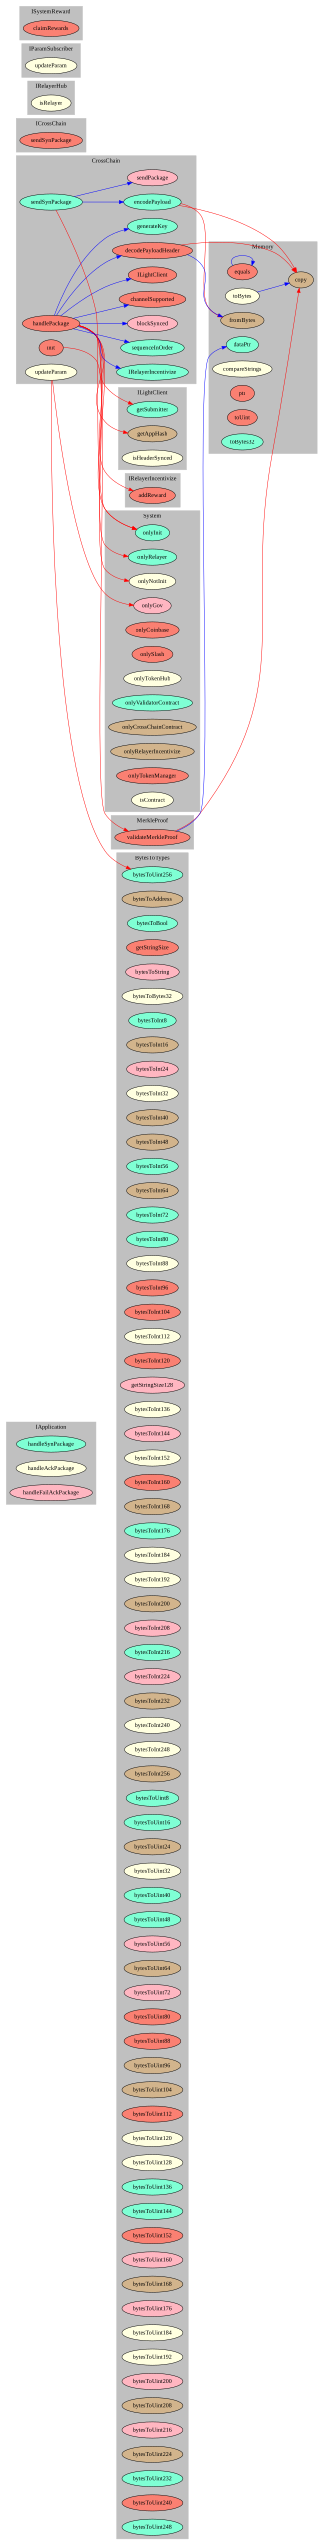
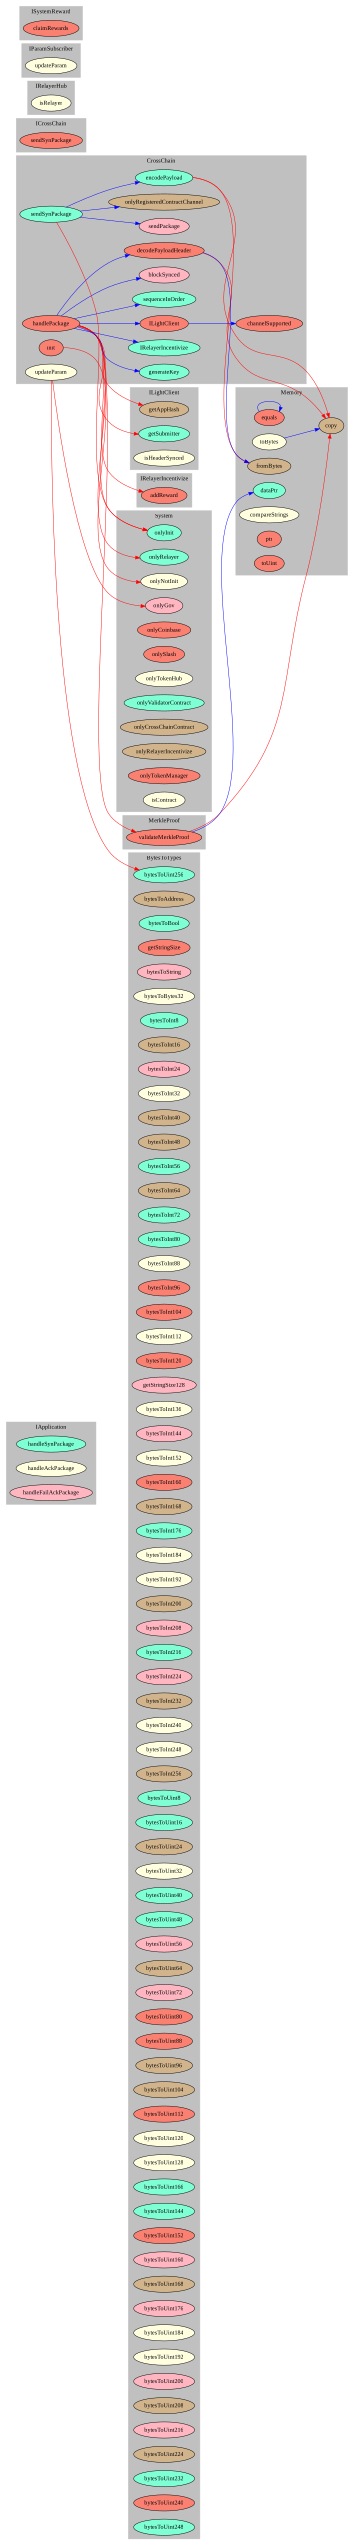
  strict digraph {
    fontname="Liberation Serif"
    rankdir=LR
    node [fillcolor=aquamarine fontname="Liberation Serif" style=filled]
    edge [color=blue fontname="Liberation Serif"]
    n1 [label=handleSynPackage]
    n2 [fillcolor=lightyellow label=handleAckPackage]
    n3 [fillcolor=lightpink label=handleFailAckPackage]
    n4 [fillcolor=tan label=getAppHash]
    n5 [label=getSubmitter]
    n6 [fillcolor=lightyellow label=isHeaderSynced]
    n7 [fillcolor=salmon label=sendSynPackage]
    n8 [fillcolor=salmon label=addReward]
    n9 [fillcolor=lightyellow label=isRelayer]
    n10 [fillcolor=salmon label=equals]
    n11 [fillcolor=lightyellow label=toBytes]
    n12 [fillcolor=tan label=copy]
    n13 [label=dataPtr]
    n14 [fillcolor=tan label=fromBytes]
    n15 [fillcolor=lightyellow label=compareStrings]
    n16 [fillcolor=salmon label=ptr]
    n17 [fillcolor=salmon label=toUint]
-   n18 [label=toBytes32]
    n19 [label=bytesToUint256]
    n20 [fillcolor=tan label=bytesToAddress]
    n21 [label=bytesToBool]
    n22 [fillcolor=salmon label=getStringSize]
    n23 [fillcolor=lightpink label=bytesToString]
    n24 [fillcolor=lightyellow label=bytesToBytes32]
    n25 [label=bytesToInt8]
    n26 [fillcolor=tan label=bytesToInt16]
    n27 [fillcolor=lightpink label=bytesToInt24]
    n28 [fillcolor=lightyellow label=bytesToInt32]
    n29 [fillcolor=tan label=bytesToInt40]
    n30 [fillcolor=tan label=bytesToInt48]
    n31 [label=bytesToInt56]
    n32 [fillcolor=tan label=bytesToInt64]
    n33 [label=bytesToInt72]
    n34 [label=bytesToInt80]
    n35 [fillcolor=lightyellow label=bytesToInt88]
    n36 [fillcolor=salmon label=bytesToInt96]
    n37 [fillcolor=salmon label=bytesToInt104]
    n38 [fillcolor=lightyellow label=bytesToInt112]
    n39 [fillcolor=salmon label=bytesToInt120]
    n40 [fillcolor=lightpink label=getStringSize128]
    n41 [fillcolor=lightyellow label=bytesToInt136]
    n42 [fillcolor=lightpink label=bytesToInt144]
    n43 [fillcolor=lightyellow label=bytesToInt152]
    n44 [fillcolor=salmon label=bytesToInt160]
    n45 [fillcolor=tan label=bytesToInt168]
    n46 [label=bytesToInt176]
    n47 [fillcolor=lightyellow label=bytesToInt184]
    n48 [fillcolor=lightyellow label=bytesToInt192]
    n49 [fillcolor=tan label=bytesToInt200]
    n50 [fillcolor=lightpink label=bytesToInt208]
    n51 [label=bytesToInt216]
    n52 [fillcolor=lightpink label=bytesToInt224]
    n53 [fillcolor=tan label=bytesToInt232]
    n54 [fillcolor=lightyellow label=bytesToInt240]
    n55 [fillcolor=lightyellow label=bytesToInt248]
    n56 [fillcolor=tan label=bytesToInt256]
    n57 [label=bytesToUint8]
    n58 [label=bytesToUint16]
    n59 [fillcolor=tan label=bytesToUint24]
    n60 [fillcolor=lightyellow label=bytesToUint32]
    n61 [label=bytesToUint40]
    n62 [label=bytesToUint48]
    n63 [fillcolor=lightpink label=bytesToUint56]
    n64 [fillcolor=tan label=bytesToUint64]
    n65 [fillcolor=lightpink label=bytesToUint72]
    n66 [fillcolor=salmon label=bytesToUint80]
    n67 [fillcolor=salmon label=bytesToUint88]
    n68 [fillcolor=tan label=bytesToUint96]
    n69 [fillcolor=tan label=bytesToUint104]
    n70 [fillcolor=salmon label=bytesToUint112]
    n71 [fillcolor=lightyellow label=bytesToUint120]
    n72 [fillcolor=lightyellow label=bytesToUint128]
-   n73 [label=bytesToUint136]
+   n73 [label=bytesToUint166]
    n74 [label=bytesToUint144]
    n75 [fillcolor=salmon label=bytesToUint152]
    n76 [fillcolor=lightpink label=bytesToUint160]
    n77 [fillcolor=tan label=bytesToUint168]
    n78 [fillcolor=lightpink label=bytesToUint176]
    n79 [fillcolor=lightyellow label=bytesToUint184]
    n80 [fillcolor=lightyellow label=bytesToUint192]
    n81 [fillcolor=lightpink label=bytesToUint200]
    n82 [fillcolor=tan label=bytesToUint208]
    n83 [fillcolor=lightpink label=bytesToUint216]
    n84 [fillcolor=tan label=bytesToUint224]
    n85 [label=bytesToUint232]
    n86 [fillcolor=salmon label=bytesToUint240]
    n87 [label=bytesToUint248]
    n88 [fillcolor=lightyellow label=updateParam]
    n89 [fillcolor=salmon label=claimRewards]
    n90 [fillcolor=lightyellow label=onlyNotInit]
    n91 [label=onlyInit]
    n92 [label=onlyRelayer]
    n93 [fillcolor=lightpink label=onlyGov]
    n94 [fillcolor=salmon label=onlyCoinbase]
    n95 [fillcolor=salmon label=onlySlash]
    n96 [fillcolor=lightyellow label=onlyTokenHub]
    n97 [label=onlyValidatorContract]
    n98 [fillcolor=tan label=onlyCrossChainContract]
    n99 [fillcolor=tan label=onlyRelayerIncentivize]
    n100 [fillcolor=salmon label=onlyTokenManager]
    n101 [fillcolor=lightyellow label=isContract]
    n102 [fillcolor=salmon label=validateMerkleProof]
    n103 [label=encodePayload]
    n104 [fillcolor=salmon label=decodePayloadHeader]
    n105 [fillcolor=salmon label=handlePackage]
    n106 [fillcolor=salmon label=ILightClient]
    n107 [label=generateKey]
    n108 [label=IRelayerIncentivize]
    n109 [label=sendSynPackage]
    n110 [fillcolor=lightpink label=sendPackage]
    n111 [fillcolor=lightyellow label=updateParam]
    n112 [fillcolor=salmon label=init]
    n113 [label=sequenceInOrder]
    n114 [fillcolor=lightpink label=blockSynced]
    n115 [fillcolor=salmon label=channelSupported]
+   n116 [fillcolor=tan label=onlyRegisteredContractChannel]
    subgraph cluster_1 {
      bgcolor=gray
      color=gray
      label=IApplication
      style=filled
      n1
      n2
      n3
    }
    subgraph cluster_2 {
      bgcolor=gray
      color=gray
      label=ILightClient
      style=filled
      n4
      n5
      n6
    }
    subgraph cluster_3 {
      bgcolor=gray
      color=gray
      label=ICrossChain
      style=filled
      n7
    }
    subgraph cluster_4 {
      bgcolor=gray
      color=gray
      label=IRelayerIncentivize
      style=filled
      n8
    }
    subgraph cluster_5 {
      bgcolor=gray
      color=gray
      label=IRelayerHub
      style=filled
      n9
    }
    subgraph cluster_6 {
      bgcolor=gray
      color=gray
      label=Memory
      style=filled
      n10
      n11
      n12
      n13
      n14
      n15
      n16
      n17
-     n18
    }
    subgraph cluster_7 {
      bgcolor=gray
      color=gray
      label=BytesToTypes
      style=filled
      n19
      n20
      n21
      n22
      n23
      n24
      n25
      n26
      n27
      n28
      n29
      n30
      n31
      n32
      n33
      n34
      n35
      n36
      n37
      n38
      n39
      n40
      n41
      n42
      n43
      n44
      n45
      n46
      n47
      n48
      n49
      n50
      n51
      n52
      n53
      n54
      n55
      n56
      n57
      n58
      n59
      n60
      n61
      n62
      n63
      n64
      n65
      n66
      n67
      n68
      n69
      n70
      n71
      n72
      n73
      n74
      n75
      n76
      n77
      n78
      n79
      n80
      n81
      n82
      n83
      n84
      n85
      n86
      n87
    }
    subgraph cluster_8 {
      bgcolor=gray
      color=gray
      label=IParamSubscriber
      style=filled
      n88
    }
    subgraph cluster_9 {
      bgcolor=gray
      color=gray
      label=ISystemReward
      style=filled
      n89
    }
    subgraph cluster_10 {
      bgcolor=gray
      color=gray
      label=System
      style=filled
      n90
      n91
      n92
      n93
      n94
      n95
      n96
      n97
      n98
      n99
      n100
      n101
    }
    subgraph cluster_11 {
      bgcolor=gray
      color=gray
      label=MerkleProof
      style=filled
      n102
    }
    subgraph cluster_12 {
      bgcolor=gray
      color=gray
      label=CrossChain
      style=filled
      n103
      n104
      n105
      n106
      n107
      n108
      n109
      n110
      n111
      n112
      n113
      n114
      n115
+     n116
    }
    n10 -> n10
    n11 -> n12
    n102 -> n12 [color=red]
    n102 -> n13
    n103 -> n12 [color=red]
    n103 -> n14 [color=red]
    n104 -> n12 [color=red]
    n104 -> n14
    n105 -> n4 [color=red]
    n105 -> n5 [color=red]
    n105 -> n8 [color=red]
    n105 -> n91 [color=red]
    n105 -> n92 [color=red]
    n105 -> n102 [color=red]
    n105 -> n104
    n105 -> n106
    n105 -> n107
    n105 -> n108
    n105 -> n113
    n105 -> n114
-   n105 -> n115
+   n106 -> n115
    n109 -> n91 [color=red]
    n109 -> n103
    n109 -> n110
+   n109 -> n116
    n111 -> n19 [color=red]
    n111 -> n93 [color=red]
    n112 -> n90 [color=red]
  }
